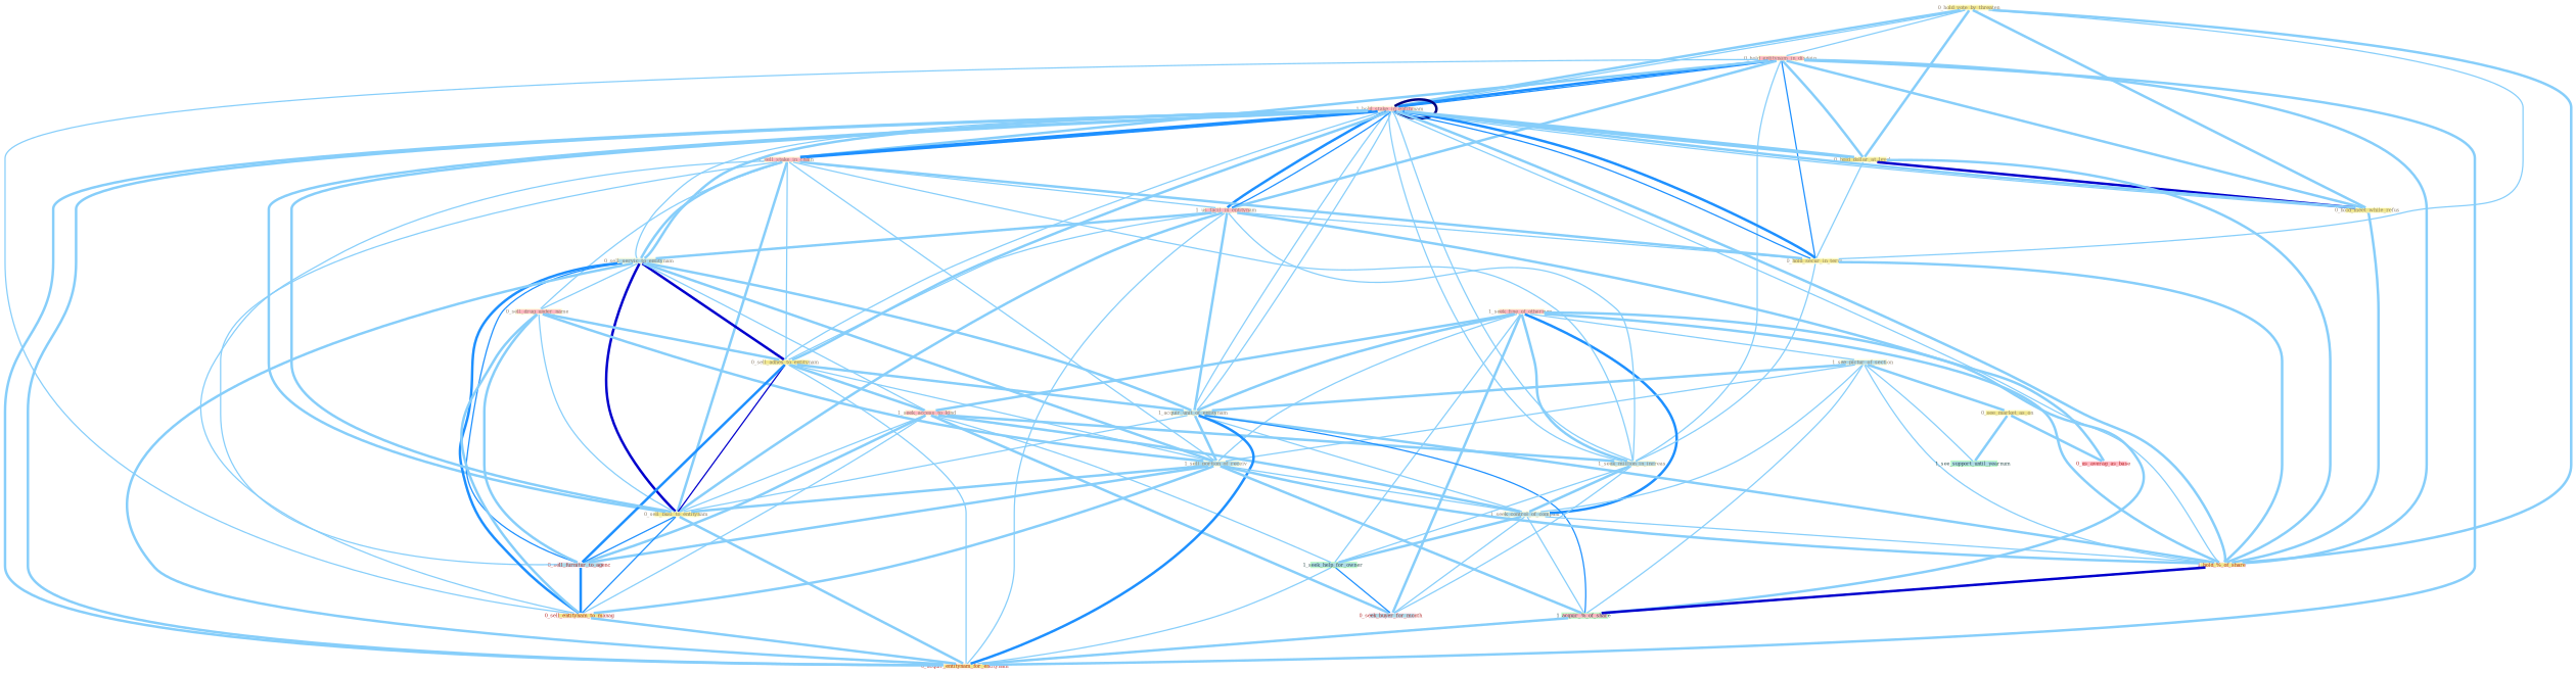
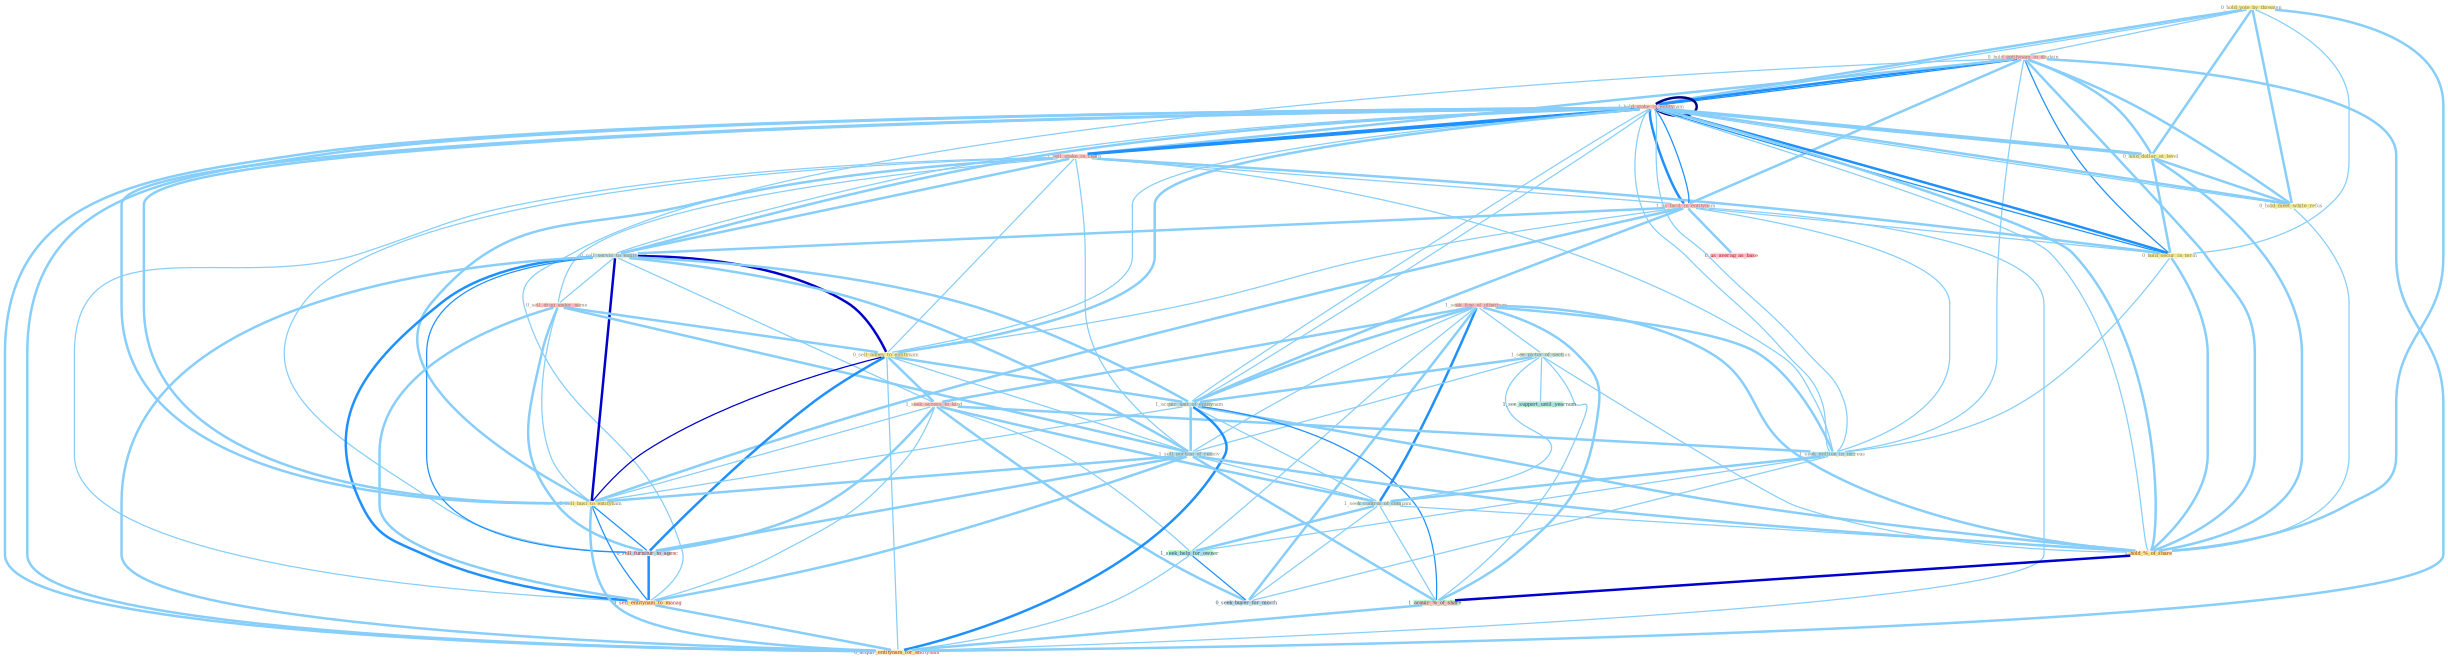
  graph {
    node [color="#ffffe0" fillcolor=khaki fixedsize=true fontcolor="#8b7d6b" fontsize=4 shape=polygon style=filled]
    edge [color="#87cefa" style=bold w=1]
    "0_hold_vote_by_threaten " [height=.06 width=.5]
    "0_hold_entitynam_in_disdain " [fillcolor=lightpink height=.06 width=.5]
    "1_hold_stake_in_entitynam " [fillcolor=lightpink height=.06 width=.5]
    "0_hold_dollar_at_level " [height=.06 width=.5]
    "1_seek_fine_of_othernum " [fillcolor=lightpink height=.06 width=.5]
    "1_sell_stake_in_chain " [fillcolor=lightpink height=.06 width=.5]
    "1_us_facil_in_entitynam " [fillcolor=lightpink height=.06 width=.5]
    "0_sell_servic_to_entitynam " [fillcolor=lightblue height=.06 width=.5]
    "0_hold_secur_in_term " [height=.06 width=.5]
    "1_see_pictur_of_section " [fillcolor=lightblue height=.06 width=.5]
    "0_sell_drug_under_name " [fillcolor=lightpink height=.06 width=.5]
    "0_sell_adhes_to_entitynam " [height=.06 width=.5]
-   "0_see_market_as_on " [height=.06 width=.5]
    "0_hold_meet_while_refus " [height=.06 width=.5]
    "1_seek_access_to_kind " [fillcolor=lightpink height=.06 width=.5]
    "1_acquir_unit_of_entitynam " [fillcolor=lightblue height=.06 width=.5]
    "1_sell_portion_of_receiv " [fillcolor=lightblue height=.06 width=.5]
    "0_sell_busi_to_entitynam " [height=.06 width=.5]
    "1_seek_million_in_increas " [fillcolor=lightblue height=.06 width=.5]
    "1_seek_control_of_compani " [fillcolor=lightblue height=.06 width=.5]
    "1_hold_%_of_share " [color="#fff0f5" fontcolor="#b22222" height=.06 width=.5]
-   "0_seek_buyer_for_month " [color="#fff0f5" fillcolor=lightblue fontcolor="#b22222" height=.06 width=.5]
+   "0_seek_buyer_for_month " [color="#fff0f5" fillcolor=lightblue fontcolor="#2f4f4f" height=.06 width=.5]
    "0_sell_furnitur_to_agenc " [color="#fff0f5" fillcolor=lightblue fontcolor="#b22222" height=.06 width=.5]
    "0_us_averag_as_base " [color="#fff0f5" fillcolor=lightpink fontcolor="#b22222" height=.06 width=.5]
    "0_sell_entitynam_to_manag " [color="#fff0f5" fontcolor="#b22222" height=.06 width=.5]
    "0_acquir_entitynam_for_entitynam " [color="#fff0f5" fontcolor="#b22222" height=.06 width=.5]
    "1_seek_help_for_owner " [color="#BDFCC9" fillcolor=lightblue fontcolor="#2f4f4f" height=.06 width=.5]
    "1_acquir_%_of_share " [color="#BDFCC9" fillcolor=lightpink fontcolor="#2f4f4f" height=.06 width=.5]
    "1_see_support_until_yearnum " [color="#BDFCC9" fillcolor=lightblue fontcolor="#2f4f4f" height=.06 width=.5]
    subgraph sub_1 {
      "0_hold_vote_by_threaten "
      "0_hold_entitynam_in_disdain "
      "1_hold_stake_in_entitynam "
      "0_hold_dollar_at_level "
      "1_seek_fine_of_othernum "
      "1_sell_stake_in_chain "
      "1_us_facil_in_entitynam "
      "0_sell_servic_to_entitynam "
      "0_hold_secur_in_term "
      "1_see_pictur_of_section "
      "0_sell_drug_under_name "
      "0_sell_adhes_to_entitynam "
-     "0_see_market_as_on "
      "0_hold_meet_while_refus "
      "1_seek_access_to_kind "
      "1_acquir_unit_of_entitynam "
      "1_sell_portion_of_receiv "
      "0_sell_busi_to_entitynam "
      "1_seek_million_in_increas "
      "1_seek_control_of_compani "
    }
    subgraph sub_2 {
      "1_hold_stake_in_entitynam "
      "1_hold_%_of_share "
      "0_seek_buyer_for_month "
      "0_sell_furnitur_to_agenc "
      "0_us_averag_as_base "
      "0_sell_entitynam_to_manag "
      "0_acquir_entitynam_for_entitynam "
    }
    "0_hold_vote_by_threaten " -- "0_hold_entitynam_in_disdain " [style=solid]
    "0_hold_vote_by_threaten " -- "1_hold_stake_in_entitynam "
    "0_hold_vote_by_threaten " -- "1_hold_stake_in_entitynam " [style=solid]
    "0_hold_vote_by_threaten " -- "0_hold_dollar_at_level "
    "0_hold_vote_by_threaten " -- "0_hold_secur_in_term " [style=solid]
    "0_hold_vote_by_threaten " -- "0_hold_meet_while_refus "
    "0_hold_vote_by_threaten " -- "1_hold_%_of_share "
    "0_hold_entitynam_in_disdain " -- "1_hold_stake_in_entitynam " [color="#1e90ff" w=2]
    "0_hold_entitynam_in_disdain " -- "1_hold_stake_in_entitynam " [color="#1e90ff" style=solid w=2]
    "0_hold_entitynam_in_disdain " -- "0_hold_dollar_at_level "
    "0_hold_entitynam_in_disdain " -- "1_sell_stake_in_chain "
    "0_hold_entitynam_in_disdain " -- "1_us_facil_in_entitynam "
    "0_hold_entitynam_in_disdain " -- "0_hold_secur_in_term " [color="#1e90ff" style=solid w=2]
    "0_hold_entitynam_in_disdain " -- "0_hold_meet_while_refus "
    "0_hold_entitynam_in_disdain " -- "1_seek_million_in_increas " [style=solid]
    "0_hold_entitynam_in_disdain " -- "1_hold_%_of_share "
    "0_hold_entitynam_in_disdain " -- "0_sell_entitynam_to_manag " [style=solid]
    "0_hold_entitynam_in_disdain " -- "0_acquir_entitynam_for_entitynam "
    "1_hold_stake_in_entitynam " -- "1_hold_stake_in_entitynam " [color="#000080" w=4]
    "1_hold_stake_in_entitynam " -- "0_hold_dollar_at_level "
    "1_hold_stake_in_entitynam " -- "1_sell_stake_in_chain " [color="#1e90ff" w=2]
    "1_hold_stake_in_entitynam " -- "1_us_facil_in_entitynam " [color="#1e90ff" w=2]
    "1_hold_stake_in_entitynam " -- "0_sell_servic_to_entitynam " [style=solid]
    "1_hold_stake_in_entitynam " -- "0_hold_secur_in_term " [color="#1e90ff" style=solid w=2]
    "1_hold_stake_in_entitynam " -- "0_sell_adhes_to_entitynam " [style=solid]
    "1_hold_stake_in_entitynam " -- "0_hold_meet_while_refus " [style=solid]
    "1_hold_stake_in_entitynam " -- "1_acquir_unit_of_entitynam " [style=solid]
    "1_hold_stake_in_entitynam " -- "0_sell_busi_to_entitynam "
    "1_hold_stake_in_entitynam " -- "1_seek_million_in_increas " [style=solid]
    "1_hold_stake_in_entitynam " -- "1_hold_%_of_share " [style=solid]
    "1_hold_stake_in_entitynam " -- "0_acquir_entitynam_for_entitynam "
    "1_hold_stake_in_entitynam " -- "0_acquir_entitynam_for_entitynam "
    "0_hold_dollar_at_level " -- "1_hold_stake_in_entitynam "
-   "0_hold_dollar_at_level " -- "0_hold_secur_in_term " [style=solid]
-   "0_hold_dollar_at_level " -- "0_hold_meet_while_refus " [color="#0000cd"]
+   "0_hold_dollar_at_level " -- "0_hold_secur_in_term "
+   "0_hold_dollar_at_level " -- "0_hold_meet_while_refus "
    "0_hold_dollar_at_level " -- "1_hold_%_of_share "
    "1_seek_fine_of_othernum " -- "1_see_pictur_of_section " [style=solid]
    "1_seek_fine_of_othernum " -- "1_seek_access_to_kind "
    "1_seek_fine_of_othernum " -- "1_acquir_unit_of_entitynam "
    "1_seek_fine_of_othernum " -- "1_sell_portion_of_receiv " [style=solid]
    "1_seek_fine_of_othernum " -- "1_seek_million_in_increas "
    "1_seek_fine_of_othernum " -- "1_seek_control_of_compani " [color="#1e90ff" w=2]
    "1_seek_fine_of_othernum " -- "1_hold_%_of_share "
    "1_seek_fine_of_othernum " -- "0_seek_buyer_for_month "
    "1_seek_fine_of_othernum " -- "1_seek_help_for_owner " [style=solid]
    "1_seek_fine_of_othernum " -- "1_acquir_%_of_share "
    "1_sell_stake_in_chain " -- "1_hold_stake_in_entitynam " [color="#1e90ff" w=2]
    "1_sell_stake_in_chain " -- "1_us_facil_in_entitynam " [style=solid]
    "1_sell_stake_in_chain " -- "0_sell_servic_to_entitynam "
    "1_sell_stake_in_chain " -- "0_hold_secur_in_term "
    "1_sell_stake_in_chain " -- "0_sell_drug_under_name " [style=solid]
    "1_sell_stake_in_chain " -- "0_sell_adhes_to_entitynam " [style=solid]
    "1_sell_stake_in_chain " -- "1_sell_portion_of_receiv " [style=solid]
    "1_sell_stake_in_chain " -- "0_sell_busi_to_entitynam "
    "1_sell_stake_in_chain " -- "1_seek_million_in_increas " [style=solid]
    "1_sell_stake_in_chain " -- "0_sell_furnitur_to_agenc " [style=solid]
    "1_sell_stake_in_chain " -- "0_sell_entitynam_to_manag " [style=solid]
    "1_us_facil_in_entitynam " -- "1_hold_stake_in_entitynam " [color="#1e90ff" style=solid w=2]
    "1_us_facil_in_entitynam " -- "0_sell_servic_to_entitynam "
    "1_us_facil_in_entitynam " -- "0_hold_secur_in_term " [style=solid]
    "1_us_facil_in_entitynam " -- "0_sell_adhes_to_entitynam " [style=solid]
    "1_us_facil_in_entitynam " -- "1_acquir_unit_of_entitynam "
    "1_us_facil_in_entitynam " -- "0_sell_busi_to_entitynam "
    "1_us_facil_in_entitynam " -- "1_seek_million_in_increas " [style=solid]
    "1_us_facil_in_entitynam " -- "0_us_averag_as_base "
    "1_us_facil_in_entitynam " -- "0_acquir_entitynam_for_entitynam " [style=solid]
    "0_sell_servic_to_entitynam " -- "1_hold_stake_in_entitynam "
    "0_sell_servic_to_entitynam " -- "0_sell_drug_under_name " [style=solid]
    "0_sell_servic_to_entitynam " -- "0_sell_adhes_to_entitynam " [color="#0000cd" w=3]
    "0_sell_servic_to_entitynam " -- "1_seek_access_to_kind " [style=solid]
    "0_sell_servic_to_entitynam " -- "1_acquir_unit_of_entitynam "
    "0_sell_servic_to_entitynam " -- "1_sell_portion_of_receiv "
    "0_sell_servic_to_entitynam " -- "0_sell_busi_to_entitynam " [color="#0000cd" w=3]
    "0_sell_servic_to_entitynam " -- "0_sell_furnitur_to_agenc " [color="#1e90ff" style=solid w=2]
    "0_sell_servic_to_entitynam " -- "0_sell_entitynam_to_manag " [color="#1e90ff" w=2]
    "0_sell_servic_to_entitynam " -- "0_acquir_entitynam_for_entitynam "
    "0_hold_secur_in_term " -- "1_hold_stake_in_entitynam " [color="#1e90ff" w=2]
    "0_hold_secur_in_term " -- "1_seek_million_in_increas " [style=solid]
    "0_hold_secur_in_term " -- "1_hold_%_of_share "
-   "1_see_pictur_of_section " -- "0_see_market_as_on "
    "1_see_pictur_of_section " -- "1_acquir_unit_of_entitynam "
    "1_see_pictur_of_section " -- "1_sell_portion_of_receiv " [style=solid]
    "1_see_pictur_of_section " -- "1_seek_control_of_compani " [style=solid]
    "1_see_pictur_of_section " -- "1_hold_%_of_share " [style=solid]
    "1_see_pictur_of_section " -- "1_acquir_%_of_share " [style=solid]
    "1_see_pictur_of_section " -- "1_see_support_until_yearnum " [style=solid]
    "0_sell_drug_under_name " -- "0_sell_adhes_to_entitynam "
    "0_sell_drug_under_name " -- "1_sell_portion_of_receiv "
    "0_sell_drug_under_name " -- "0_sell_busi_to_entitynam " [style=solid]
    "0_sell_drug_under_name " -- "0_sell_furnitur_to_agenc "
    "0_sell_drug_under_name " -- "0_sell_entitynam_to_manag "
    "0_sell_adhes_to_entitynam " -- "1_hold_stake_in_entitynam "
    "0_sell_adhes_to_entitynam " -- "1_seek_access_to_kind "
    "0_sell_adhes_to_entitynam " -- "1_acquir_unit_of_entitynam "
    "0_sell_adhes_to_entitynam " -- "1_sell_portion_of_receiv " [style=solid]
    "0_sell_adhes_to_entitynam " -- "0_sell_busi_to_entitynam " [color="#0000cd" style=solid w=3]
    "0_sell_adhes_to_entitynam " -- "0_sell_furnitur_to_agenc " [color="#1e90ff" w=2]
    "0_sell_adhes_to_entitynam " -- "0_acquir_entitynam_for_entitynam " [style=solid]
-   "0_see_market_as_on " -- "0_us_averag_as_base "
-   "0_see_market_as_on " -- "1_see_support_until_yearnum "
    "0_hold_meet_while_refus " -- "1_hold_stake_in_entitynam "
-   "0_hold_meet_while_refus " -- "1_hold_%_of_share "
+   "0_hold_meet_while_refus " -- "1_hold_%_of_share " [style=solid]
    "1_seek_access_to_kind " -- "0_sell_busi_to_entitynam " [style=solid]
    "1_seek_access_to_kind " -- "1_seek_million_in_increas "
    "1_seek_access_to_kind " -- "1_seek_control_of_compani "
    "1_seek_access_to_kind " -- "0_seek_buyer_for_month "
    "1_seek_access_to_kind " -- "0_sell_furnitur_to_agenc "
    "1_seek_access_to_kind " -- "0_sell_entitynam_to_manag " [style=solid]
    "1_seek_access_to_kind " -- "1_seek_help_for_owner " [style=solid]
    "1_acquir_unit_of_entitynam " -- "1_hold_stake_in_entitynam " [style=solid]
    "1_acquir_unit_of_entitynam " -- "1_sell_portion_of_receiv "
    "1_acquir_unit_of_entitynam " -- "0_sell_busi_to_entitynam " [style=solid]
    "1_acquir_unit_of_entitynam " -- "1_seek_control_of_compani " [style=solid]
    "1_acquir_unit_of_entitynam " -- "1_hold_%_of_share "
    "1_acquir_unit_of_entitynam " -- "0_acquir_entitynam_for_entitynam " [color="#1e90ff" w=2]
    "1_acquir_unit_of_entitynam " -- "1_acquir_%_of_share " [color="#1e90ff" style=solid w=2]
    "1_sell_portion_of_receiv " -- "0_sell_busi_to_entitynam "
    "1_sell_portion_of_receiv " -- "1_seek_control_of_compani " [style=solid]
    "1_sell_portion_of_receiv " -- "1_hold_%_of_share "
    "1_sell_portion_of_receiv " -- "0_sell_furnitur_to_agenc "
    "1_sell_portion_of_receiv " -- "0_sell_entitynam_to_manag "
    "1_sell_portion_of_receiv " -- "1_acquir_%_of_share "
    "0_sell_busi_to_entitynam " -- "1_hold_stake_in_entitynam "
    "0_sell_busi_to_entitynam " -- "0_sell_furnitur_to_agenc " [color="#1e90ff" style=solid w=2]
    "0_sell_busi_to_entitynam " -- "0_sell_entitynam_to_manag " [color="#1e90ff" style=solid w=2]
    "0_sell_busi_to_entitynam " -- "0_acquir_entitynam_for_entitynam "
    "1_seek_million_in_increas " -- "1_hold_stake_in_entitynam " [style=solid]
    "1_seek_million_in_increas " -- "1_seek_control_of_compani "
    "1_seek_million_in_increas " -- "0_seek_buyer_for_month " [style=solid]
    "1_seek_million_in_increas " -- "1_seek_help_for_owner " [style=solid]
    "1_seek_control_of_compani " -- "1_hold_%_of_share " [style=solid]
    "1_seek_control_of_compani " -- "0_seek_buyer_for_month " [style=solid]
    "1_seek_control_of_compani " -- "1_seek_help_for_owner "
    "1_seek_control_of_compani " -- "1_acquir_%_of_share " [style=solid]
    "1_hold_%_of_share " -- "1_hold_stake_in_entitynam "
    "1_hold_%_of_share " -- "1_acquir_%_of_share " [color="#0000cd" w=3]
    "0_sell_furnitur_to_agenc " -- "0_sell_entitynam_to_manag " [color="#1e90ff" w=2]
    "0_sell_entitynam_to_manag " -- "0_acquir_entitynam_for_entitynam "
    "1_seek_help_for_owner " -- "0_seek_buyer_for_month " [color="#1e90ff" style=solid w=2]
    "1_seek_help_for_owner " -- "0_acquir_entitynam_for_entitynam " [style=solid]
    "1_acquir_%_of_share " -- "0_acquir_entitynam_for_entitynam "
  }
